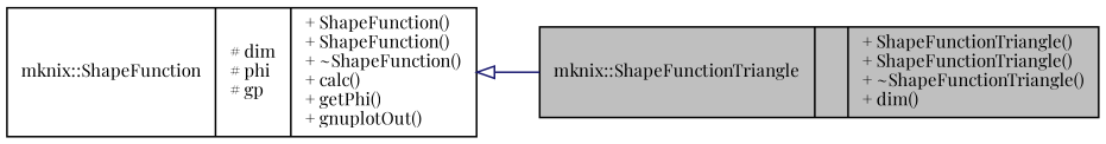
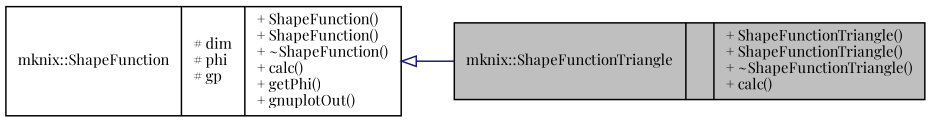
  digraph {
    rankdir=LR
    fontname="Playfair Display"
    node [color=black fontname="Playfair Display" fontsize=10 shape=record style=filled]
-   n1 [fillcolor=grey75 fontcolor=black height=0.2 label="{mknix::ShapeFunctionTriangle\n||+ ShapeFunctionTriangle()\l+ ShapeFunctionTriangle()\l+ ~ShapeFunctionTriangle()\l+ dim()\l}" width=0.4]
+   n1 [fillcolor=grey75 fontcolor=black height=0.2 label="{mknix::ShapeFunctionTriangle\n||+ ShapeFunctionTriangle()\l+ ShapeFunctionTriangle()\l+ ~ShapeFunctionTriangle()\l+ calc()\l}" width=0.4]
    n2 [fillcolor=white height=0.2 label="{mknix::ShapeFunction\n|# dim\l# phi\l# gp\l|+ ShapeFunction()\l+ ShapeFunction()\l+ ~ShapeFunction()\l+ calc()\l+ getPhi()\l+ gnuplotOut()\l}" width=0.4]
    n2 -> n1 [arrowtail=empty color=midnightblue dir=back fontname="Playfair Display" fontsize=10 labelfontname="FreeSans.ttf" labelfontsize=10 style=solid]
  }
